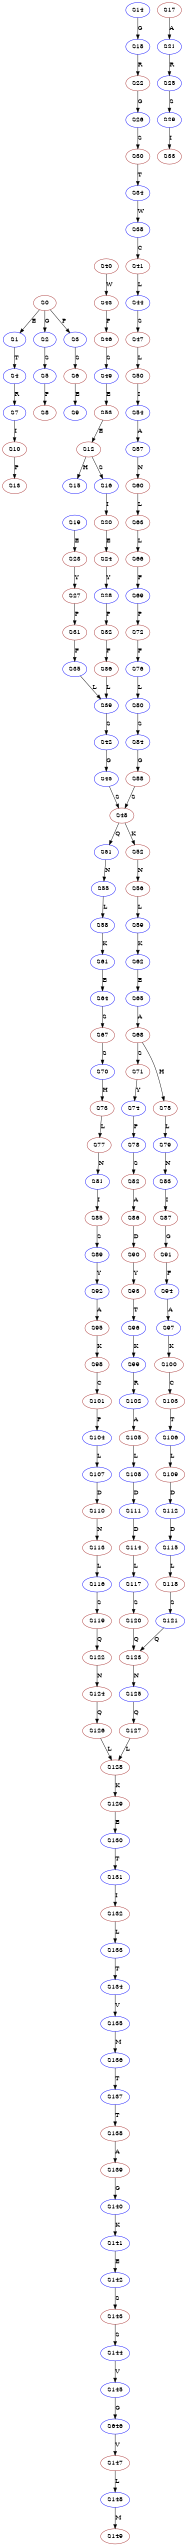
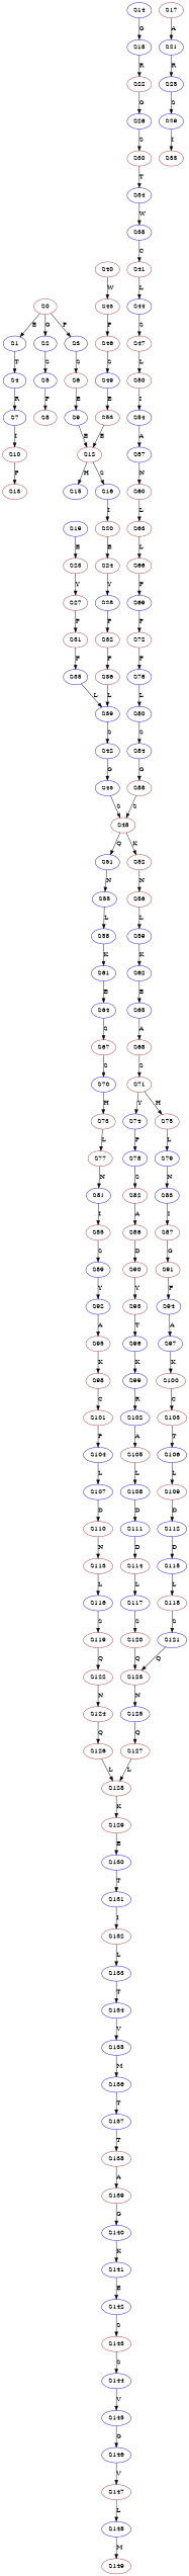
  strict digraph {
    node [color=blue]
    S0 [color=brown]
    S1
    S2
    S3
    S4
    S5
    S6 [color=brown]
    S7
    S8 [color=brown]
    S9
    S10 [color=brown]
    S12 [color=brown]
    S13 [color=brown]
    S15
    S16
    S14
    S18
    S20 [color=brown]
    S17 [color=brown]
    S21
    S22 [color=brown]
    S23 [color=brown]
    S19
    S24 [color=brown]
    S25
    S26
    S27 [color=brown]
    S28
    S29
    S30 [color=brown]
    S31 [color=brown]
    S32 [color=brown]
    S33 [color=brown]
    S34
    S35
    S36 [color=brown]
    S38
    S39
    S41 [color=brown]
    S42
    S40 [color=brown]
    S43 [color=brown]
    S44
    S45
    S46 [color=brown]
    S47 [color=brown]
    S48 [color=brown]
    S49
    S50 [color=brown]
    S51
    S52 [color=brown]
    S53 [color=brown]
    S54
    S55
    S56 [color=brown]
    S57
    S58
    S59
    S60 [color=brown]
    S61
    S62
    S63 [color=brown]
    S64
    S65
    S66 [color=brown]
    S67 [color=brown]
    S68 [color=brown]
    S69
    S70
    S71 [color=brown]
    S72 [color=brown]
    S73 [color=brown]
    S74
    S75 [color=brown]
    S76
    S77 [color=brown]
    S78
    S79
    S80
    S81
    S82 [color=brown]
    S83
    S84
    S85 [color=brown]
    S86 [color=brown]
    S87 [color=brown]
    S88 [color=brown]
    S89
    S90 [color=brown]
    S91 [color=brown]
    S92
    S93 [color=brown]
    S94
    S95 [color=brown]
    S96
    S97
    S98 [color=brown]
    S99
    S100 [color=brown]
    S101 [color=brown]
    S102
    S103 [color=brown]
    S104
    S105 [color=brown]
    S106
    S107
    S108
    S109 [color=brown]
    S110 [color=brown]
    S111
    S112
    S113 [color=brown]
    S114 [color=brown]
    S115
    S116
    S117
    S118 [color=brown]
    S119 [color=brown]
    S120 [color=brown]
    S121
    S122 [color=brown]
    S123 [color=brown]
    S124 [color=brown]
    S125
    S126 [color=brown]
    S127 [color=brown]
    S128 [color=brown]
    S129 [color=brown]
    S130
    S131
    S132 [color=brown]
    S133
    S134
    S135
    S136
    S137
    S138 [color=brown]
    S139 [color=brown]
    S140
    S141
    S142
    S143 [color=brown]
    S144
    S145
-   S146 [label=S646]
+   S146
    S147 [color=brown]
    S148
    S149 [color=brown]
    S0 -> S1 [label=E]
    S0 -> S2 [label=G]
    S0 -> S3 [label=P]
    S1 -> S4 [label=T]
    S2 -> S5 [label=S]
    S3 -> S6 [label=S]
    S4 -> S7 [label=R]
    S5 -> S8 [label=P]
    S6 -> S9 [label=E]
    S7 -> S10 [label=I]
+   S9 -> S12 [label=E]
    S10 -> S13 [label=P]
    S12 -> S15 [label=H]
    S12 -> S16 [label=S]
    S16 -> S20 [label=I]
    S14 -> S18 [label=G]
    S18 -> S22 [label=R]
    S20 -> S24 [label=E]
    S17 -> S21 [label=A]
    S21 -> S25 [label=R]
    S22 -> S26 [label=G]
    S23 -> S27 [label=Y]
    S19 -> S23 [label=E]
    S24 -> S28 [label=Y]
    S25 -> S29 [label=S]
    S26 -> S30 [label=S]
    S27 -> S31 [label=P]
    S28 -> S32 [label=P]
    S29 -> S33 [label=I]
    S30 -> S34 [label=T]
    S31 -> S35 [label=F]
    S32 -> S36 [label=F]
    S34 -> S38 [label=W]
    S35 -> S39 [label=L]
    S36 -> S39 [label=L]
    S38 -> S41 [label=C]
    S39 -> S42 [label=S]
    S41 -> S44 [label=L]
    S42 -> S45 [label=G]
    S40 -> S43 [label=W]
    S43 -> S46 [label=P]
    S44 -> S47 [label=S]
    S45 -> S48 [label=S]
    S46 -> S49 [label=S]
    S47 -> S50 [label=L]
    S48 -> S51 [label=Q]
    S48 -> S52 [label=K]
    S49 -> S53 [label=E]
    S50 -> S54 [label=I]
    S51 -> S55 [label=N]
    S52 -> S56 [label=N]
    S53 -> S12 [label=E]
    S54 -> S57 [label=A]
    S55 -> S58 [label=L]
    S56 -> S59 [label=L]
    S57 -> S60 [label=N]
    S58 -> S61 [label=K]
    S59 -> S62 [label=K]
    S60 -> S63 [label=L]
    S61 -> S64 [label=E]
    S62 -> S65 [label=E]
    S63 -> S66 [label=L]
    S64 -> S67 [label=S]
    S65 -> S68 [label=A]
    S66 -> S69 [label=F]
    S67 -> S70 [label=S]
    S68 -> S71 [label=S]
    S69 -> S72 [label=P]
    S70 -> S73 [label=H]
    S71 -> S74 [label=Y]
-   S68 -> S75 [label=H]
+   S71 -> S75 [label=H]
    S72 -> S76 [label=F]
    S73 -> S77 [label=L]
    S74 -> S78 [label=P]
    S75 -> S79 [label=L]
    S76 -> S80 [label=L]
    S77 -> S81 [label=N]
    S78 -> S82 [label=S]
    S79 -> S83 [label=N]
    S80 -> S84 [label=S]
    S81 -> S85 [label=I]
    S82 -> S86 [label=A]
    S83 -> S87 [label=I]
    S84 -> S88 [label=G]
    S85 -> S89 [label=S]
    S86 -> S90 [label=D]
    S87 -> S91 [label=G]
    S88 -> S48 [label=S]
    S89 -> S92 [label=Y]
    S90 -> S93 [label=Y]
    S91 -> S94 [label=F]
    S92 -> S95 [label=A]
    S93 -> S96 [label=T]
    S94 -> S97 [label=A]
    S95 -> S98 [label=K]
    S96 -> S99 [label=K]
    S97 -> S100 [label=K]
    S98 -> S101 [label=C]
    S99 -> S102 [label=R]
    S100 -> S103 [label=C]
    S101 -> S104 [label=P]
    S102 -> S105 [label=A]
    S103 -> S106 [label=T]
    S104 -> S107 [label=L]
    S105 -> S108 [label=L]
    S106 -> S109 [label=L]
    S107 -> S110 [label=D]
    S108 -> S111 [label=D]
    S109 -> S112 [label=D]
    S110 -> S113 [label=N]
    S111 -> S114 [label=D]
    S112 -> S115 [label=D]
    S113 -> S116 [label=L]
    S114 -> S117 [label=L]
    S115 -> S118 [label=L]
    S116 -> S119 [label=S]
    S117 -> S120 [label=S]
    S118 -> S121 [label=S]
    S119 -> S122 [label=Q]
    S120 -> S123 [label=Q]
    S121 -> S123 [label=Q]
    S122 -> S124 [label=N]
    S123 -> S125 [label=N]
    S124 -> S126 [label=Q]
    S125 -> S127 [label=Q]
    S126 -> S128 [label=L]
    S127 -> S128 [label=L]
    S128 -> S129 [label=K]
    S129 -> S130 [label=E]
    S130 -> S131 [label=T]
    S131 -> S132 [label=I]
    S132 -> S133 [label=L]
    S133 -> S134 [label=T]
    S134 -> S135 [label=V]
    S135 -> S136 [label=M]
    S136 -> S137 [label=T]
    S137 -> S138 [label=T]
    S138 -> S139 [label=A]
    S139 -> S140 [label=G]
    S140 -> S141 [label=K]
    S141 -> S142 [label=E]
    S142 -> S143 [label=S]
    S143 -> S144 [label=S]
    S144 -> S145 [label=V]
    S145 -> S146 [label=G]
    S146 -> S147 [label=V]
    S147 -> S148 [label=L]
    S148 -> S149 [label=M]
  }
